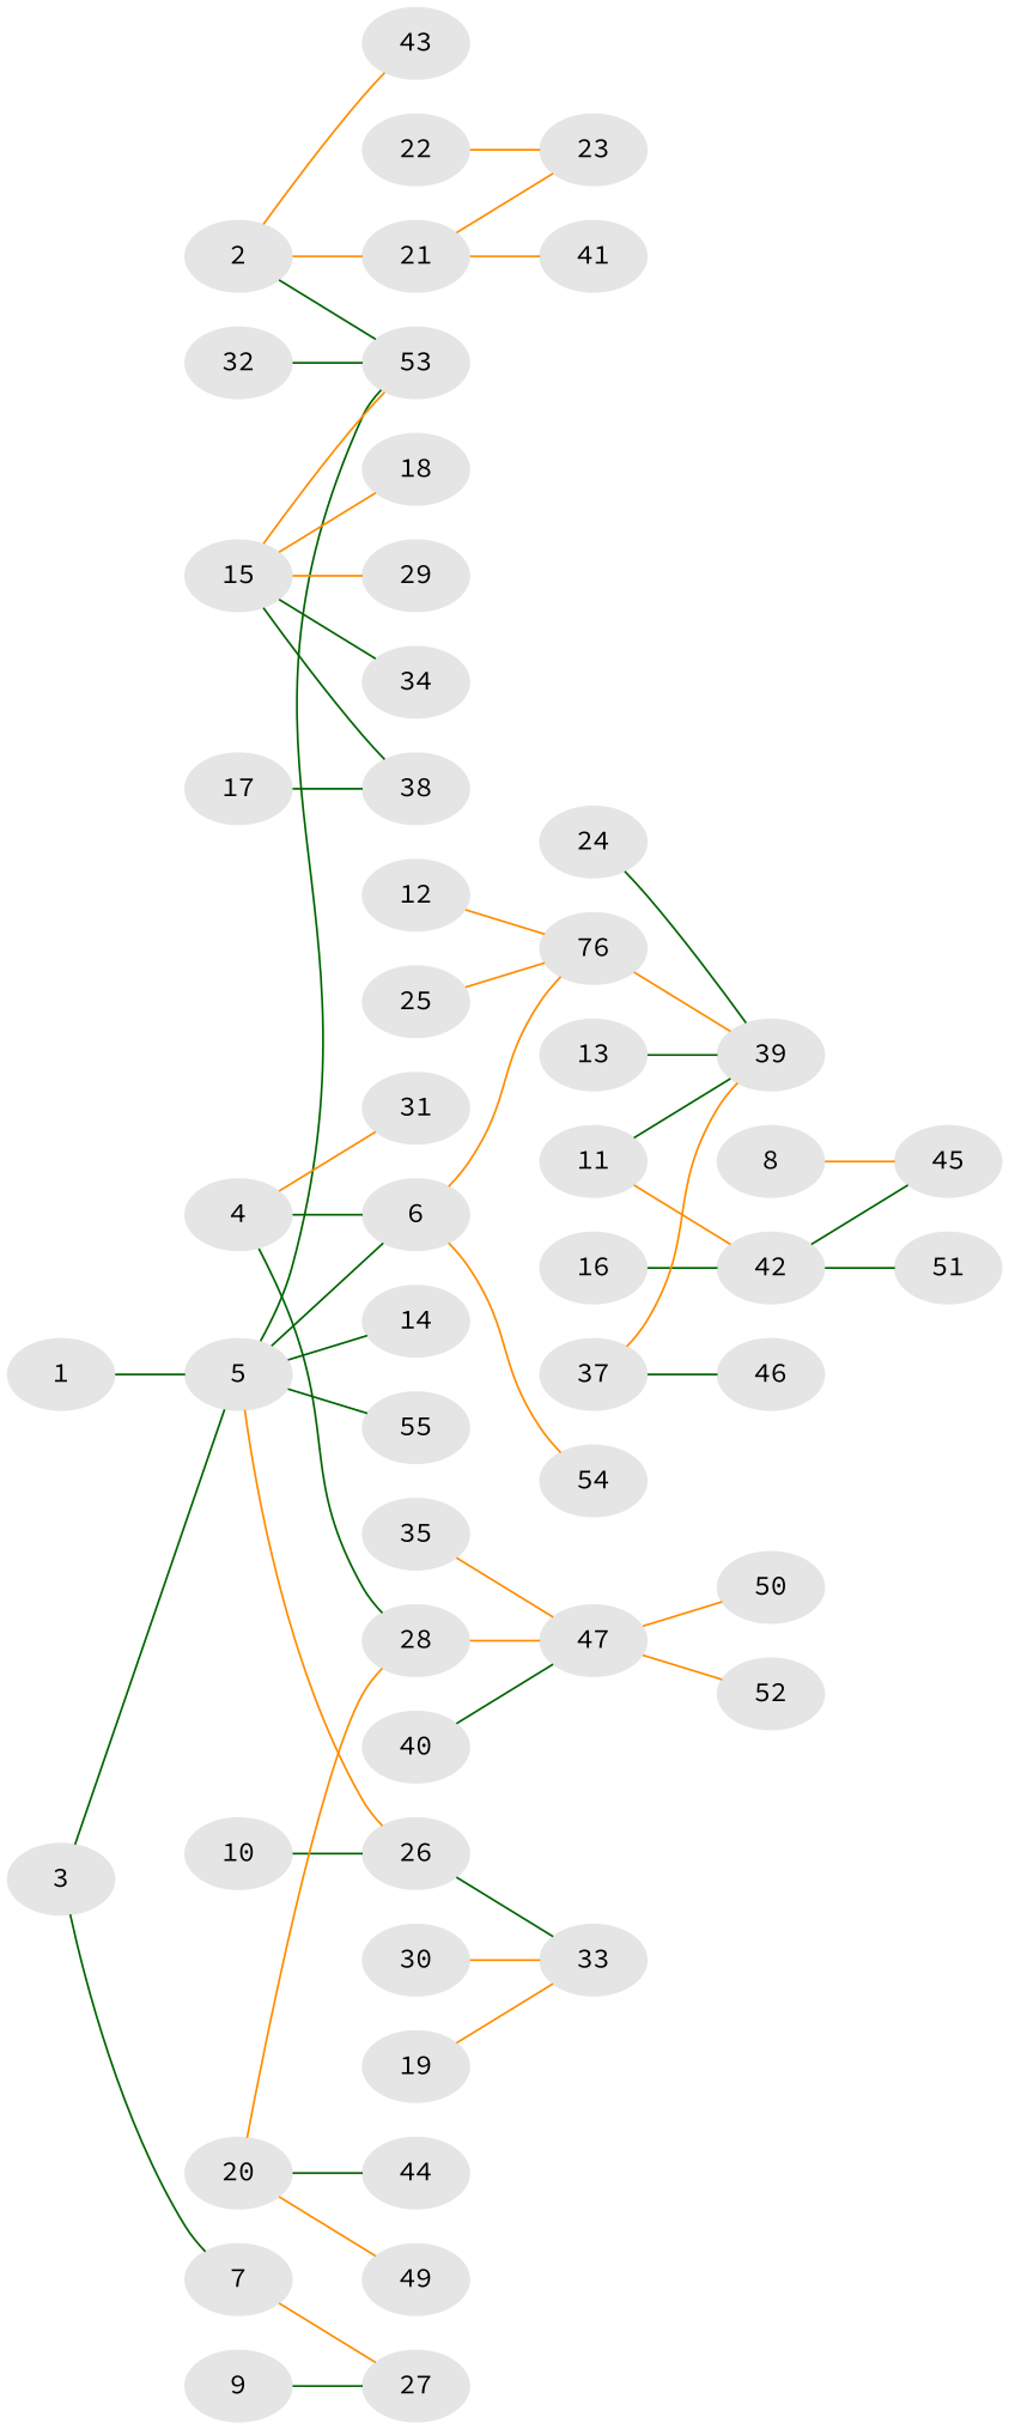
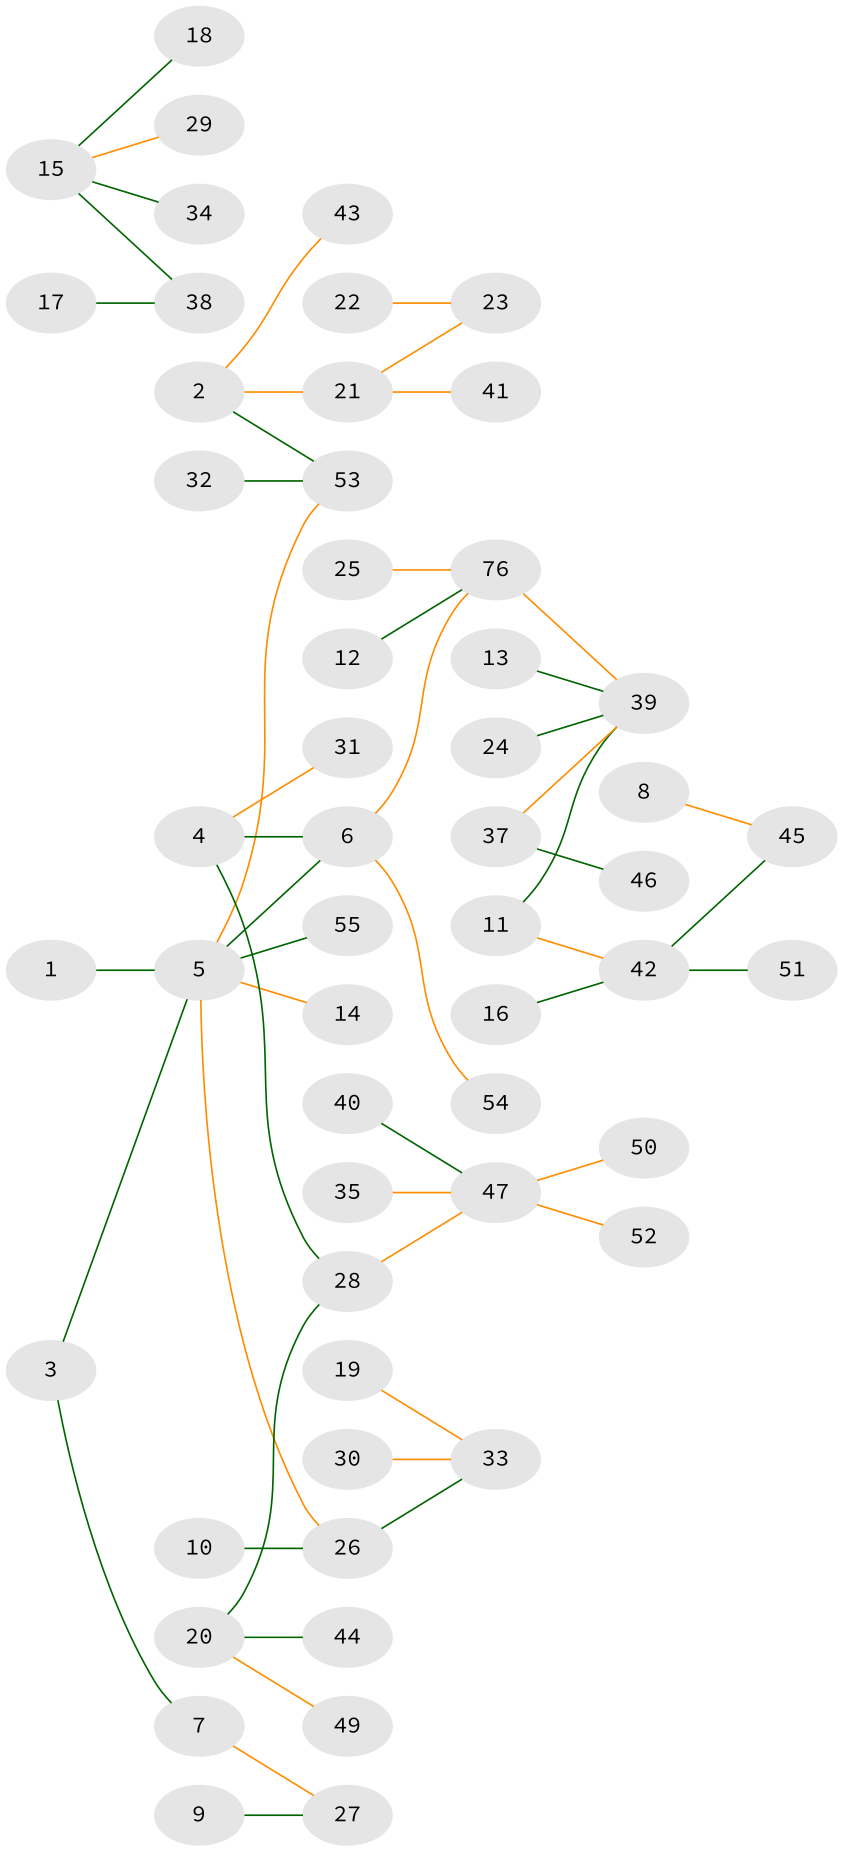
  graph {
    fontname="Source Code Pro"
    rankdir=LR
    node [color=gray90 fontname="Source Code Pro" style=filled]
    edge [color=darkgreen fontname="Source Code Pro" weight=1.0]
    1
    5
    53
    6
    14
    26
    55
    2
    21
    43
    23
    41
    3
    7
    27
    4
    28
    31
    n19 [label=76]
    54
    47
    50
    52
    33
    39
    8
    45
    9
    10
    11
    42
    51
    12
    13
    15
    18
    29
    34
    38
    16
    17
    19
    20
    44
    49
    22
    24
    25
    30
    32
    35
    37
    46
    40
    1 -- 5
-   5 -- 53
+   5 -- 53 [color=darkorange]
    5 -- 6
-   5 -- 14
+   5 -- 14 [color=darkorange]
    5 -- 26 [color=darkorange]
    5 -- 55
    6 -- n19 [color=darkorange]
    6 -- 54 [color=darkorange]
    26 -- 33
    2 -- 53
    2 -- 21 [color=darkorange]
    2 -- 43 [color=darkorange]
    21 -- 23 [color=darkorange]
    21 -- 41 [color=darkorange]
    3 -- 5
    3 -- 7
    7 -- 27 [color=darkorange]
    4 -- 6
    4 -- 28
    4 -- 31 [color=darkorange]
    28 -- 47 [color=darkorange]
    n19 -- 39 [color=darkorange]
    47 -- 50 [color=darkorange]
    47 -- 52 [color=darkorange]
    8 -- 45 [color=darkorange]
    9 -- 27
    10 -- 26
    11 -- 39
    11 -- 42 [color=darkorange]
    42 -- 45
    42 -- 51
-   12 -- n19 [color=darkorange]
+   12 -- n19
    13 -- 39
-   15 -- 53 [color=darkorange]
-   15 -- 18 [color=darkorange]
+   15 -- 18
    15 -- 29 [color=darkorange]
    15 -- 34
    15 -- 38
    16 -- 42
    17 -- 38
    19 -- 33 [color=darkorange]
-   20 -- 28 [color=darkorange]
+   20 -- 28
    20 -- 44
    20 -- 49 [color=darkorange]
    22 -- 23 [color=darkorange]
    24 -- 39
    25 -- n19 [color=darkorange]
    30 -- 33 [color=darkorange]
    32 -- 53
    35 -- 47 [color=darkorange]
    37 -- 39 [color=darkorange]
    37 -- 46
    40 -- 47
  }
